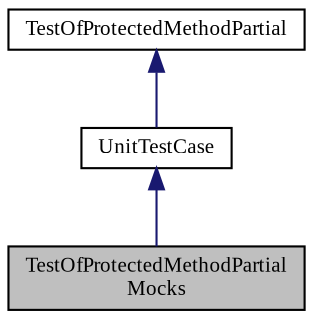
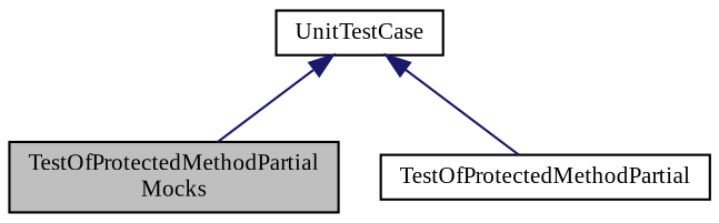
  digraph {
    fontname="Liberation Serif"
    node [color=black fillcolor=white fontname="Liberation Serif" fontsize=10 shape=record style=filled]
    edge [color=midnightblue dir=back fontname="Liberation Serif" fontsize=10 labelfontname=Helvetica labelfontsize=10 style=solid]
    n1 [fillcolor=grey75 fontcolor=black height=0.2 label="TestOfProtectedMethodPartial\lMocks" width=0.4]
    n2 [height=0.2 label=UnitTestCase width=0.4]
    n3 [height=0.2 label=TestOfProtectedMethodPartial width=0.4]
    n2 -> n1
-   n3 -> n2
+   n2 -> n3
  }
